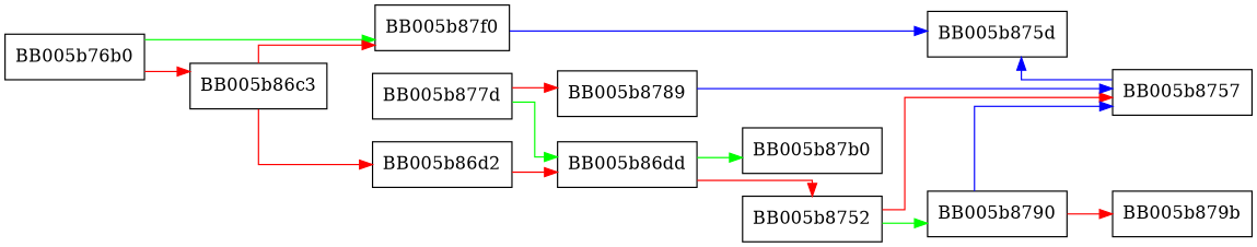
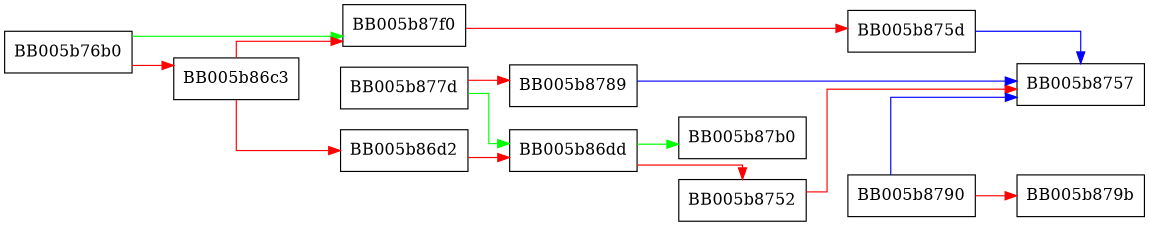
  digraph {
    rankdir=LR
    splines=ortho
    node [shape=box]
    edge [color=red]
    n1 [label=BB005b76b0]
    BB005b87f0
    BB005b86c3
    BB005b875d
    BB005b86d2
    BB005b86dd
    BB005b87b0
    BB005b8752
    BB005b877d
    BB005b8789
    BB005b8790
    BB005b8757
    BB005b879b
    n1 -> BB005b87f0 [color=green]
    n1 -> BB005b86c3
-   BB005b87f0 -> BB005b875d [color=blue]
+   BB005b87f0 -> BB005b875d
    BB005b86c3 -> BB005b87f0
    BB005b86c3 -> BB005b86d2
    BB005b86d2 -> BB005b86dd
    BB005b86dd -> BB005b87b0 [color=green]
    BB005b86dd -> BB005b8752
-   BB005b8752 -> BB005b8790 [color=green]
    BB005b8752 -> BB005b8757
    BB005b877d -> BB005b86dd [color=green]
    BB005b877d -> BB005b8789
    BB005b8789 -> BB005b8757 [color=blue]
    BB005b8790 -> BB005b8757 [color=blue]
    BB005b8790 -> BB005b879b
-   BB005b8757 -> BB005b875d [color=blue]
+   BB005b875d -> BB005b8757 [color=blue]
  }
